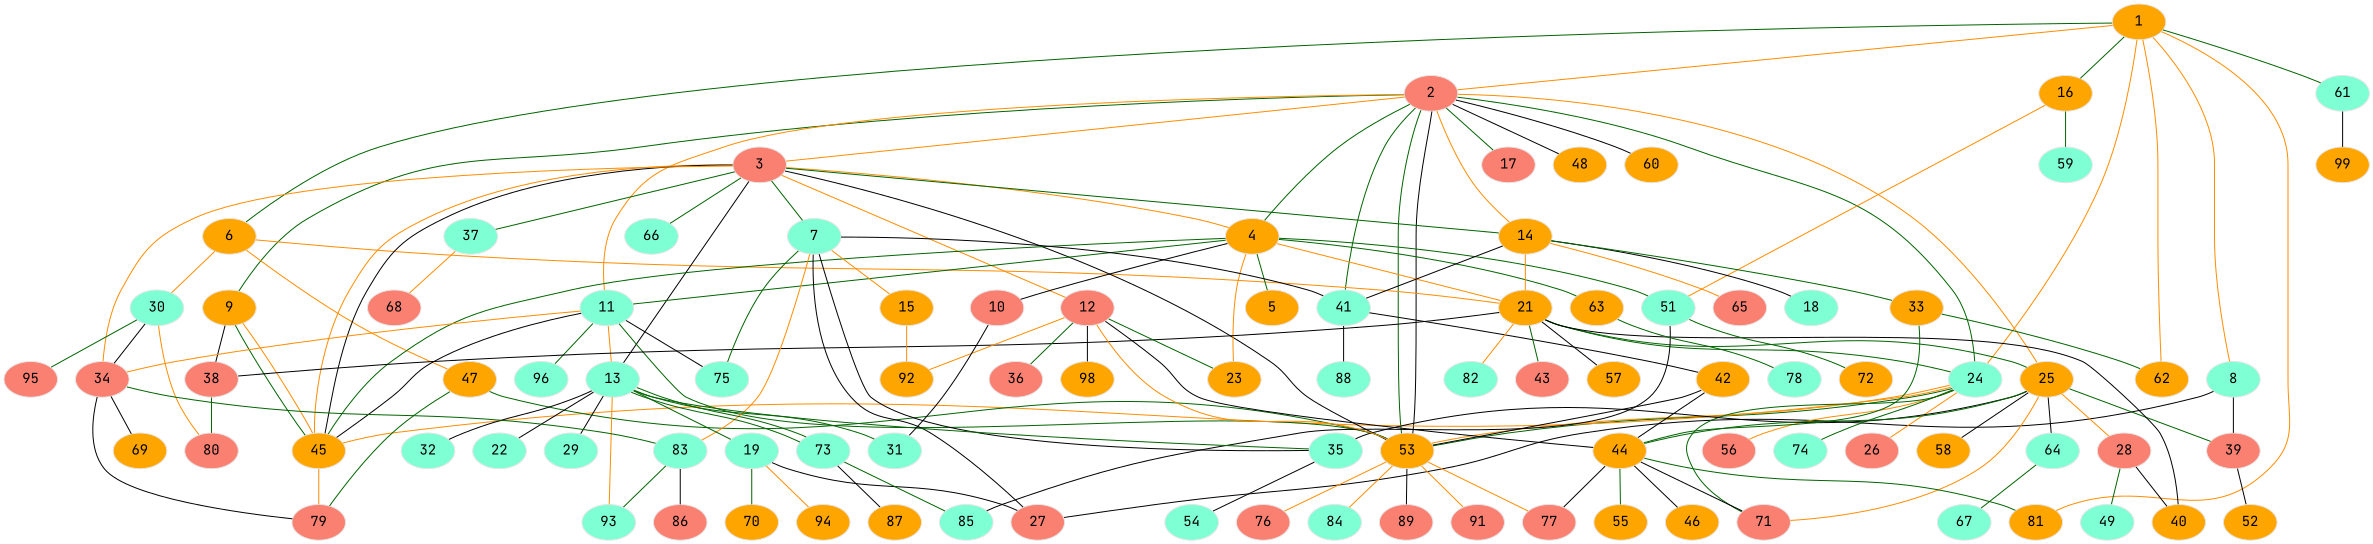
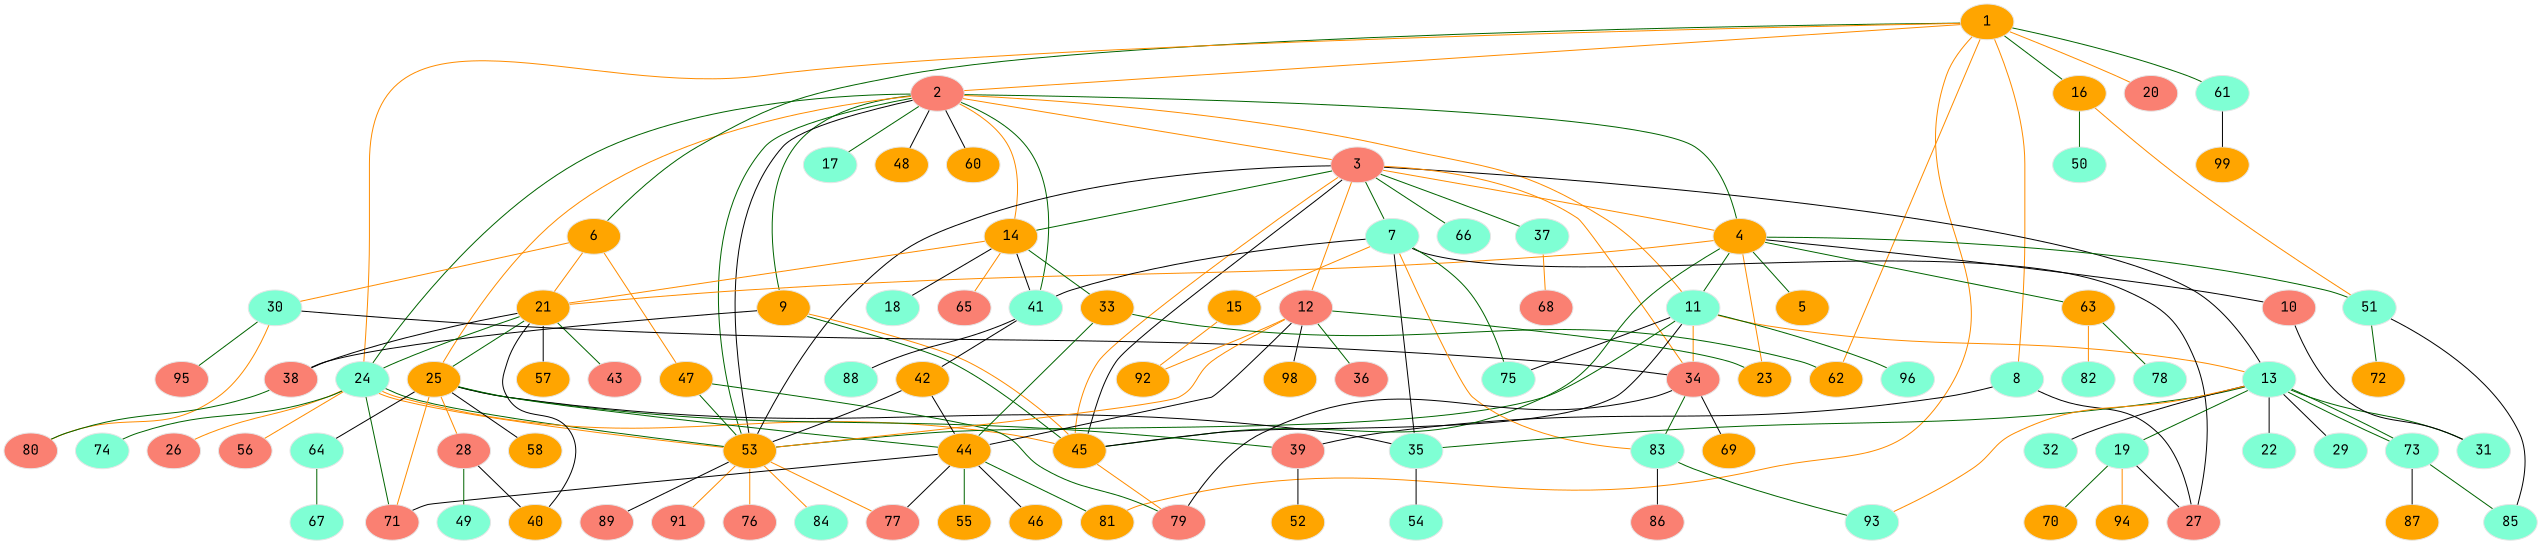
  graph {
    fontname="JetBrains Mono"
    node [color=gray90 fillcolor=orange fontname="JetBrains Mono" style=filled]
    edge [color=darkgreen fontname="JetBrains Mono"]
    2 [fillcolor=salmon]
    1
    6
    8 [fillcolor=aquamarine]
    16
+   20 [fillcolor=salmon]
    24 [fillcolor=aquamarine]
    61 [fillcolor=aquamarine]
    62
    81
    3 [fillcolor=salmon]
    4
    9
    11 [fillcolor=aquamarine]
    14
-   17 [fillcolor=salmon]
+   17 [fillcolor=aquamarine]
    25
    41 [fillcolor=aquamarine]
    48
    53
    60
    21
    30 [fillcolor=aquamarine]
    47
    27 [fillcolor=salmon]
    39 [fillcolor=salmon]
    51 [fillcolor=aquamarine]
-   50 [fillcolor=aquamarine label=59]
+   50 [fillcolor=aquamarine]
    45
    26 [fillcolor=salmon]
    56 [fillcolor=salmon]
    71 [fillcolor=salmon]
    74 [fillcolor=aquamarine]
    n34 [label=99]
    7 [fillcolor=aquamarine]
    12 [fillcolor=salmon]
    13 [fillcolor=aquamarine]
    34 [fillcolor=salmon]
    37 [fillcolor=aquamarine]
    66 [fillcolor=aquamarine]
    5
    10 [fillcolor=salmon]
    23
    63
    38 [fillcolor=salmon]
    75 [fillcolor=aquamarine]
    96 [fillcolor=aquamarine]
    18 [fillcolor=aquamarine]
    33
    65 [fillcolor=salmon]
    35 [fillcolor=aquamarine]
    44
    28 [fillcolor=salmon]
    58
    64 [fillcolor=aquamarine]
    42
    88 [fillcolor=aquamarine]
    77 [fillcolor=salmon]
    76 [fillcolor=salmon]
    84 [fillcolor=aquamarine]
    89 [fillcolor=salmon]
    91 [fillcolor=salmon]
    15
    83 [fillcolor=aquamarine]
    36 [fillcolor=salmon]
    92
    n67 [label=98]
    31 [fillcolor=aquamarine]
    19 [fillcolor=aquamarine]
    22 [fillcolor=aquamarine]
    29 [fillcolor=aquamarine]
    32 [fillcolor=aquamarine]
    73 [fillcolor=aquamarine]
    93 [fillcolor=aquamarine]
    69
    79 [fillcolor=salmon]
    68 [fillcolor=salmon]
    40
    43 [fillcolor=salmon]
    57
    82 [fillcolor=aquamarine]
    72
    85 [fillcolor=aquamarine]
    78 [fillcolor=aquamarine]
    80 [fillcolor=salmon]
    95 [fillcolor=salmon]
    54 [fillcolor=aquamarine]
    86 [fillcolor=salmon]
    52
    46
    55
    70
    94
    87
    49 [fillcolor=aquamarine]
    67 [fillcolor=aquamarine]
    2 -- 24
    2 -- 3 [color=darkorange]
    2 -- 4
    2 -- 9
    2 -- 11 [color=darkorange]
    2 -- 14 [color=darkorange]
    2 -- 17
    2 -- 25 [color=darkorange]
    2 -- 41
    2 -- 48 [color=black]
    2 -- 53
    2 -- 53 [color=black]
    2 -- 60 [color=black]
    1 -- 2 [color=darkorange]
    1 -- 6
    1 -- 8 [color=darkorange]
    1 -- 16
+   1 -- 20 [color=darkorange]
    1 -- 24 [color=darkorange]
    1 -- 61
    1 -- 62 [color=darkorange]
    1 -- 81 [color=darkorange]
    6 -- 21 [color=darkorange]
    6 -- 30 [color=darkorange]
    6 -- 47 [color=darkorange]
    8 -- 27 [color=black]
    8 -- 39 [color=black]
    16 -- 51 [color=darkorange]
    16 -- 50
    24 -- 53 [color=darkorange]
    24 -- 53
    24 -- 45 [color=darkorange]
    24 -- 26 [color=darkorange]
    24 -- 56 [color=darkorange]
    24 -- 71
    24 -- 74
    61 -- n34 [color=black]
    3 -- 4 [color=darkorange]
    3 -- 14
    3 -- 53 [color=black]
    3 -- 45 [color=darkorange]
    3 -- 45 [color=black]
    3 -- 7
    3 -- 12 [color=darkorange]
    3 -- 13 [color=black]
    3 -- 34 [color=darkorange]
    3 -- 37
    3 -- 66
    4 -- 11
    4 -- 21 [color=darkorange]
    4 -- 51
    4 -- 45
    4 -- 5
    4 -- 10 [color=black]
    4 -- 23 [color=darkorange]
    4 -- 63
    9 -- 45
    9 -- 45 [color=darkorange]
    9 -- 38 [color=black]
    11 -- 53
    11 -- 45 [color=black]
    11 -- 13 [color=darkorange]
    11 -- 34 [color=darkorange]
    11 -- 75 [color=black]
    11 -- 96
    14 -- 41 [color=black]
    14 -- 21 [color=darkorange]
    14 -- 18 [color=black]
    14 -- 33
    14 -- 65 [color=darkorange]
    25 -- 39
    25 -- 71 [color=darkorange]
    25 -- 35 [color=black]
    25 -- 44
    25 -- 28 [color=darkorange]
    25 -- 58 [color=black]
    25 -- 64 [color=black]
    41 -- 42 [color=black]
    41 -- 88 [color=black]
    53 -- 77 [color=darkorange]
    53 -- 76 [color=darkorange]
    53 -- 84 [color=darkorange]
    53 -- 89 [color=black]
    53 -- 91 [color=darkorange]
    21 -- 24
    21 -- 25
    21 -- 38 [color=black]
    21 -- 40 [color=black]
    21 -- 43
    21 -- 57 [color=black]
-   21 -- 82 [color=darkorange]
+   63 -- 82 [color=darkorange]
    30 -- 34 [color=black]
    30 -- 80 [color=darkorange]
    30 -- 95
    47 -- 53
    47 -- 79
    39 -- 52 [color=black]
    51 -- 72
    51 -- 85 [color=black]
    45 -- 79 [color=darkorange]
    7 -- 41 [color=black]
    7 -- 27 [color=black]
    7 -- 75
    7 -- 35 [color=black]
    7 -- 15 [color=darkorange]
    7 -- 83 [color=darkorange]
    12 -- 53 [color=darkorange]
    12 -- 23
    12 -- 44 [color=black]
    12 -- 36
    12 -- 92 [color=darkorange]
    12 -- n67 [color=black]
    13 -- 35
    13 -- 31
    13 -- 19
    13 -- 22 [color=black]
    13 -- 29 [color=black]
    13 -- 32 [color=black]
    13 -- 73
    13 -- 73
    13 -- 93 [color=darkorange]
    34 -- 83
    34 -- 69 [color=black]
    34 -- 79 [color=black]
    37 -- 68 [color=darkorange]
    10 -- 31 [color=black]
    63 -- 78
    38 -- 80
    33 -- 62
    33 -- 44
    35 -- 54 [color=black]
    44 -- 81
    44 -- 71 [color=black]
    44 -- 77 [color=black]
    44 -- 46 [color=black]
    44 -- 55
    28 -- 40 [color=black]
    28 -- 49
    64 -- 67
    42 -- 53 [color=black]
    42 -- 44 [color=black]
    15 -- 92 [color=darkorange]
    83 -- 93
    83 -- 86 [color=black]
    19 -- 27 [color=black]
    19 -- 70
    19 -- 94 [color=darkorange]
    73 -- 85
    73 -- 87 [color=black]
  }
